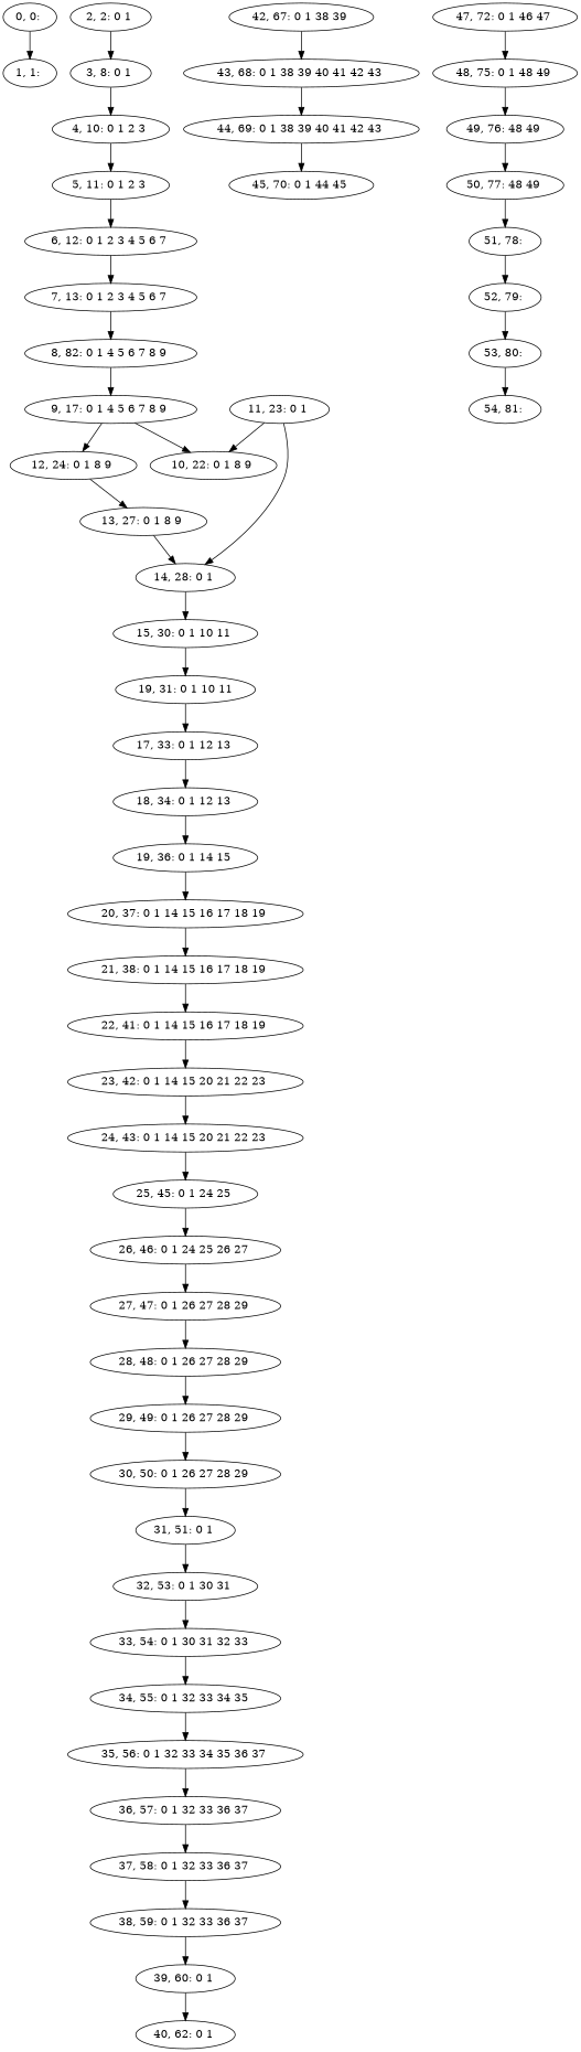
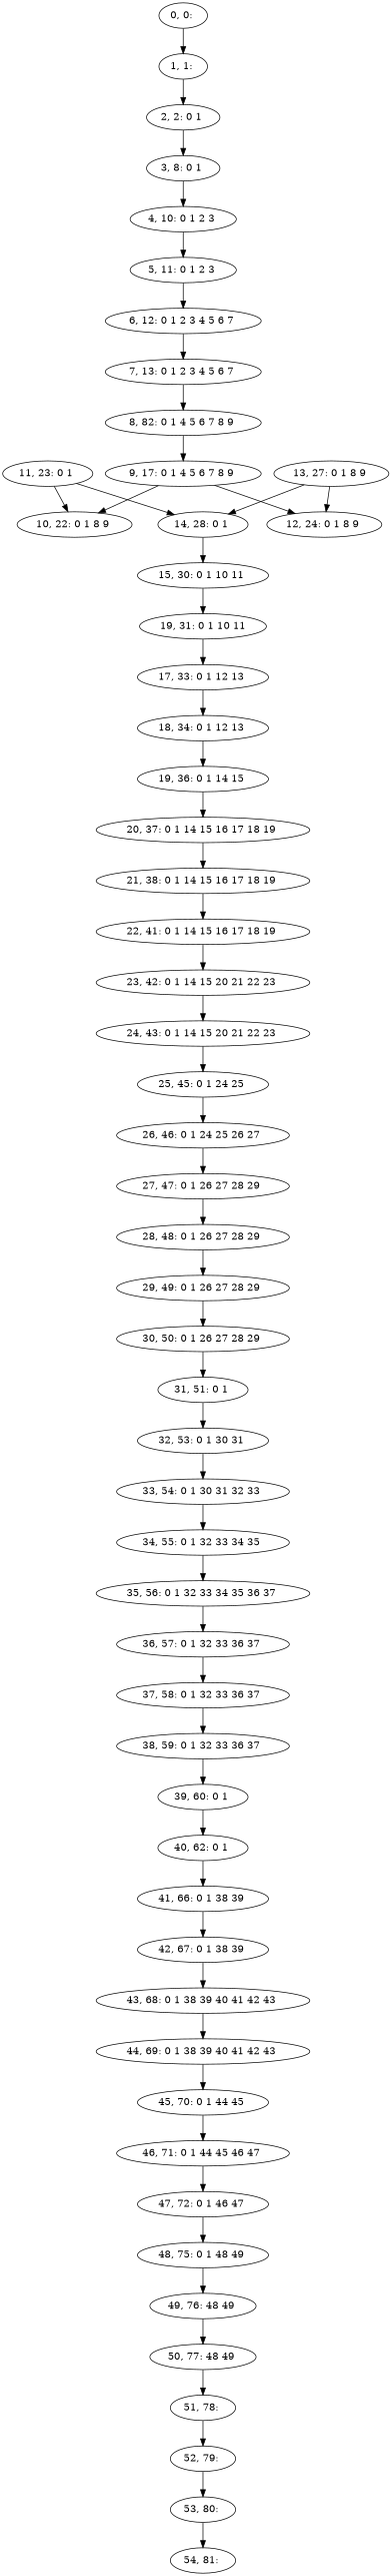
  digraph {
    n1 [label="0, 0: "]
    n2 [label="1, 1: "]
    n3 [label="2, 2: 0 1 "]
    n4 [label="3, 8: 0 1 "]
    n5 [label="4, 10: 0 1 2 3 "]
    n6 [label="5, 11: 0 1 2 3 "]
    n7 [label="6, 12: 0 1 2 3 4 5 6 7 "]
    n8 [label="7, 13: 0 1 2 3 4 5 6 7 "]
    n9 [label="8, 82: 0 1 4 5 6 7 8 9 "]
    n10 [label="9, 17: 0 1 4 5 6 7 8 9 "]
    n11 [label="10, 22: 0 1 8 9 "]
    n12 [label="12, 24: 0 1 8 9 "]
    n13 [label="13, 27: 0 1 8 9 "]
    n14 [label="11, 23: 0 1 "]
    n15 [label="14, 28: 0 1 "]
    n16 [label="15, 30: 0 1 10 11 "]
    n17 [label="19, 31: 0 1 10 11"]
    n18 [label="17, 33: 0 1 12 13 "]
    n19 [label="18, 34: 0 1 12 13 "]
    n20 [label="19, 36: 0 1 14 15 "]
    n21 [label="20, 37: 0 1 14 15 16 17 18 19 "]
    n22 [label="21, 38: 0 1 14 15 16 17 18 19 "]
    n23 [label="22, 41: 0 1 14 15 16 17 18 19 "]
    n24 [label="23, 42: 0 1 14 15 20 21 22 23 "]
    n25 [label="24, 43: 0 1 14 15 20 21 22 23 "]
    n26 [label="25, 45: 0 1 24 25 "]
    n27 [label="26, 46: 0 1 24 25 26 27 "]
    n28 [label="27, 47: 0 1 26 27 28 29 "]
    n29 [label="28, 48: 0 1 26 27 28 29 "]
    n30 [label="29, 49: 0 1 26 27 28 29 "]
    n31 [label="30, 50: 0 1 26 27 28 29 "]
    n32 [label="31, 51: 0 1 "]
    n33 [label="32, 53: 0 1 30 31 "]
    n34 [label="33, 54: 0 1 30 31 32 33 "]
    n35 [label="34, 55: 0 1 32 33 34 35 "]
    n36 [label="35, 56: 0 1 32 33 34 35 36 37 "]
    n37 [label="36, 57: 0 1 32 33 36 37 "]
    n38 [label="37, 58: 0 1 32 33 36 37 "]
    n39 [label="38, 59: 0 1 32 33 36 37 "]
    n40 [label="39, 60: 0 1 "]
    n41 [label="40, 62: 0 1 "]
+   n42 [label="41, 66: 0 1 38 39 "]
    n43 [label="42, 67: 0 1 38 39 "]
    n44 [label="43, 68: 0 1 38 39 40 41 42 43 "]
    n45 [label="44, 69: 0 1 38 39 40 41 42 43 "]
    n46 [label="45, 70: 0 1 44 45 "]
+   n47 [label="46, 71: 0 1 44 45 46 47 "]
    n48 [label="47, 72: 0 1 46 47 "]
    n49 [label="48, 75: 0 1 48 49 "]
    n50 [label="49, 76: 48 49 "]
    n51 [label="50, 77: 48 49 "]
    n52 [label="51, 78: "]
    n53 [label="52, 79: "]
    n54 [label="53, 80: "]
    n55 [label="54, 81: "]
    n1 -> n2
+   n2 -> n3
    n3 -> n4
    n4 -> n5
    n5 -> n6
    n6 -> n7
    n7 -> n8
    n8 -> n9
    n9 -> n10
    n10 -> n11
    n10 -> n12
-   n12 -> n13
+   n13 -> n12
    n13 -> n15
    n14 -> n11
    n14 -> n15
    n15 -> n16
    n16 -> n17
    n17 -> n18
    n18 -> n19
    n19 -> n20
    n20 -> n21
    n21 -> n22
    n22 -> n23
    n23 -> n24
    n24 -> n25
    n25 -> n26
    n26 -> n27
    n27 -> n28
    n28 -> n29
    n29 -> n30
    n30 -> n31
    n31 -> n32
    n32 -> n33
    n33 -> n34
    n34 -> n35
    n35 -> n36
    n36 -> n37
    n37 -> n38
    n38 -> n39
    n39 -> n40
    n40 -> n41
+   n41 -> n42
+   n42 -> n43
    n43 -> n44
    n44 -> n45
    n45 -> n46
+   n46 -> n47
+   n47 -> n48
    n48 -> n49
    n49 -> n50
    n50 -> n51
    n51 -> n52
    n52 -> n53
    n53 -> n54
    n54 -> n55
  }
